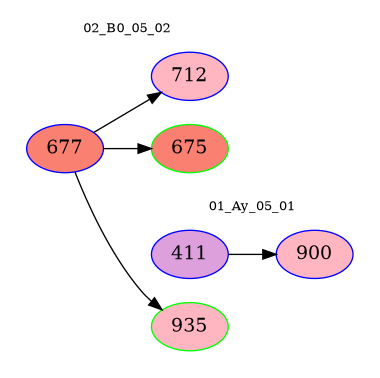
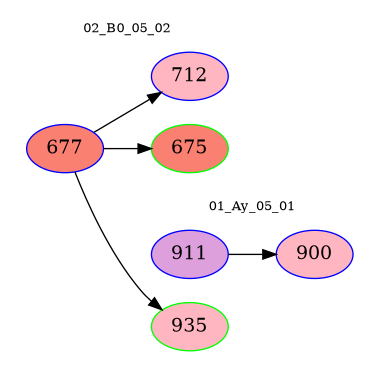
  digraph {
    rankdir=LR
    node [color=blue fillcolor=lightpink style=filled]
    edge [color=black]
-   n1 [fillcolor=plum label=411]
+   n1 [fillcolor=plum label=911]
    n2 [label=900]
    n3 [color=green label=935]
    n4 [fillcolor=salmon label=677]
    n5 [color=green fillcolor=salmon label=675]
    n6 [label=712]
    subgraph cluster_1 {
      color=white
      fontsize=10
      label="01_Ay_05_01"
      n1
      n2
      n3
    }
    subgraph cluster_2 {
      color=white
      fontsize=10
      label="02_B0_05_02"
      n4
      n5
      n6
    }
    n1 -> n2
    n4 -> n3
    n4 -> n5
    n4 -> n6
  }
